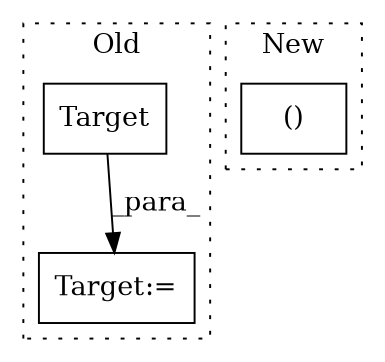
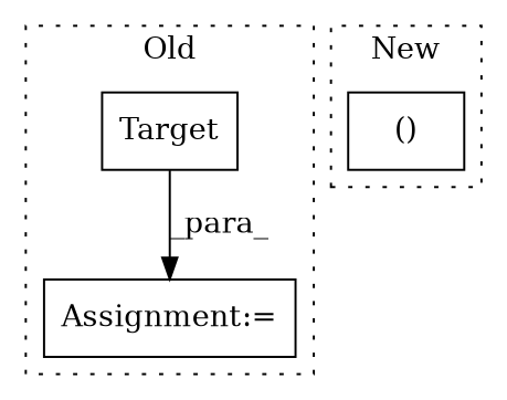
  digraph {
    node [shape=box]
    n1 [a=32 l="7,1" label=Target s="2582,2595"]
-   n2 [a=7 l=1 label="Target:=" s=2570]
+   n2 [a=7 l=1 label="Assignment:=" s=2570]
    n3 [a=106 l=30 label="()" s=3572]
    subgraph cluster_1 {
      label=Old
      style=dotted
      n1
      n2
    }
    subgraph cluster_2 {
      label=New
      style=dotted
      n3
    }
    n1 -> n2 [label=_para_]
  }
